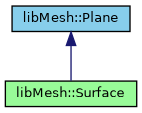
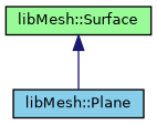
  digraph {
    node [color=black fontname=Helvetica fontsize=10 shape=record style=filled]
    n1 [fillcolor=skyblue fontcolor=black height=0.2 label="libMesh::Plane" width=0.4]
    n2 [fillcolor=palegreen height=0.2 label="libMesh::Surface" width=0.4]
-   n1 -> n2 [color=midnightblue dir=back fontname=Helvetica fontsize=10 labelfontname=Helvetica labelfontsize=10 style=solid]
+   n2 -> n1 [color=midnightblue dir=back fontname=Helvetica fontsize=10 labelfontname=Helvetica labelfontsize=10 style=solid]
  }
